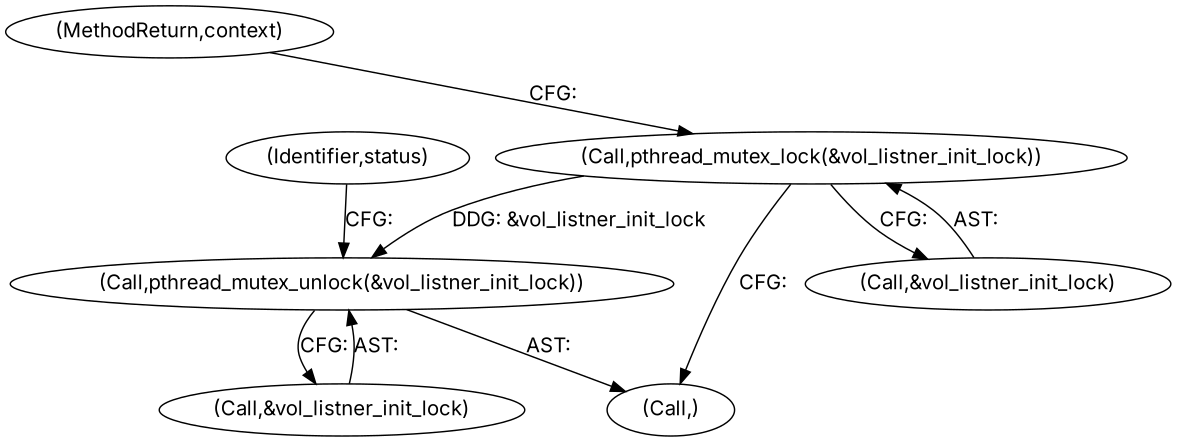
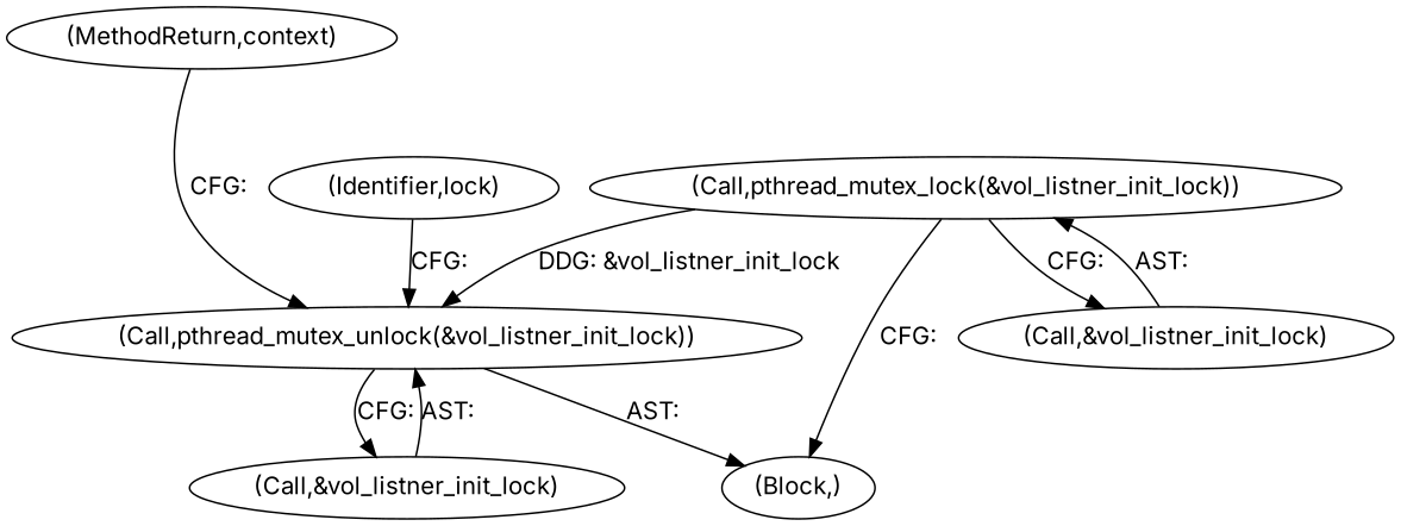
  digraph {
    fontname=Inter
    node [fontname=Inter]
    edge [fontname=Inter]
    n1 [label="(Call,pthread_mutex_unlock(&vol_listner_init_lock))"]
    n2 [label="(Call,&vol_listner_init_lock)"]
-   n3 [label="(Call,)"]
+   n3 [label="(Block,)"]
    n4 [label="(Call,pthread_mutex_lock(&vol_listner_init_lock))"]
    n5 [label="(Call,&vol_listner_init_lock)"]
    n6 [label="(MethodReturn,context)"]
-   n7 [label="(Identifier,status)"]
+   n7 [label="(Identifier,lock)"]
    n1 -> n2 [label="CFG: "]
    n1 -> n3 [label="AST: "]
    n2 -> n1 [label="AST: "]
    n4 -> n1 [label="DDG: &vol_listner_init_lock"]
    n4 -> n3 [label="CFG: "]
    n4 -> n5 [label="CFG: "]
    n5 -> n4 [label="AST: "]
-   n6 -> n4 [label="CFG: "]
+   n6 -> n1 [label="CFG: "]
    n7 -> n1 [label="CFG: "]
  }
